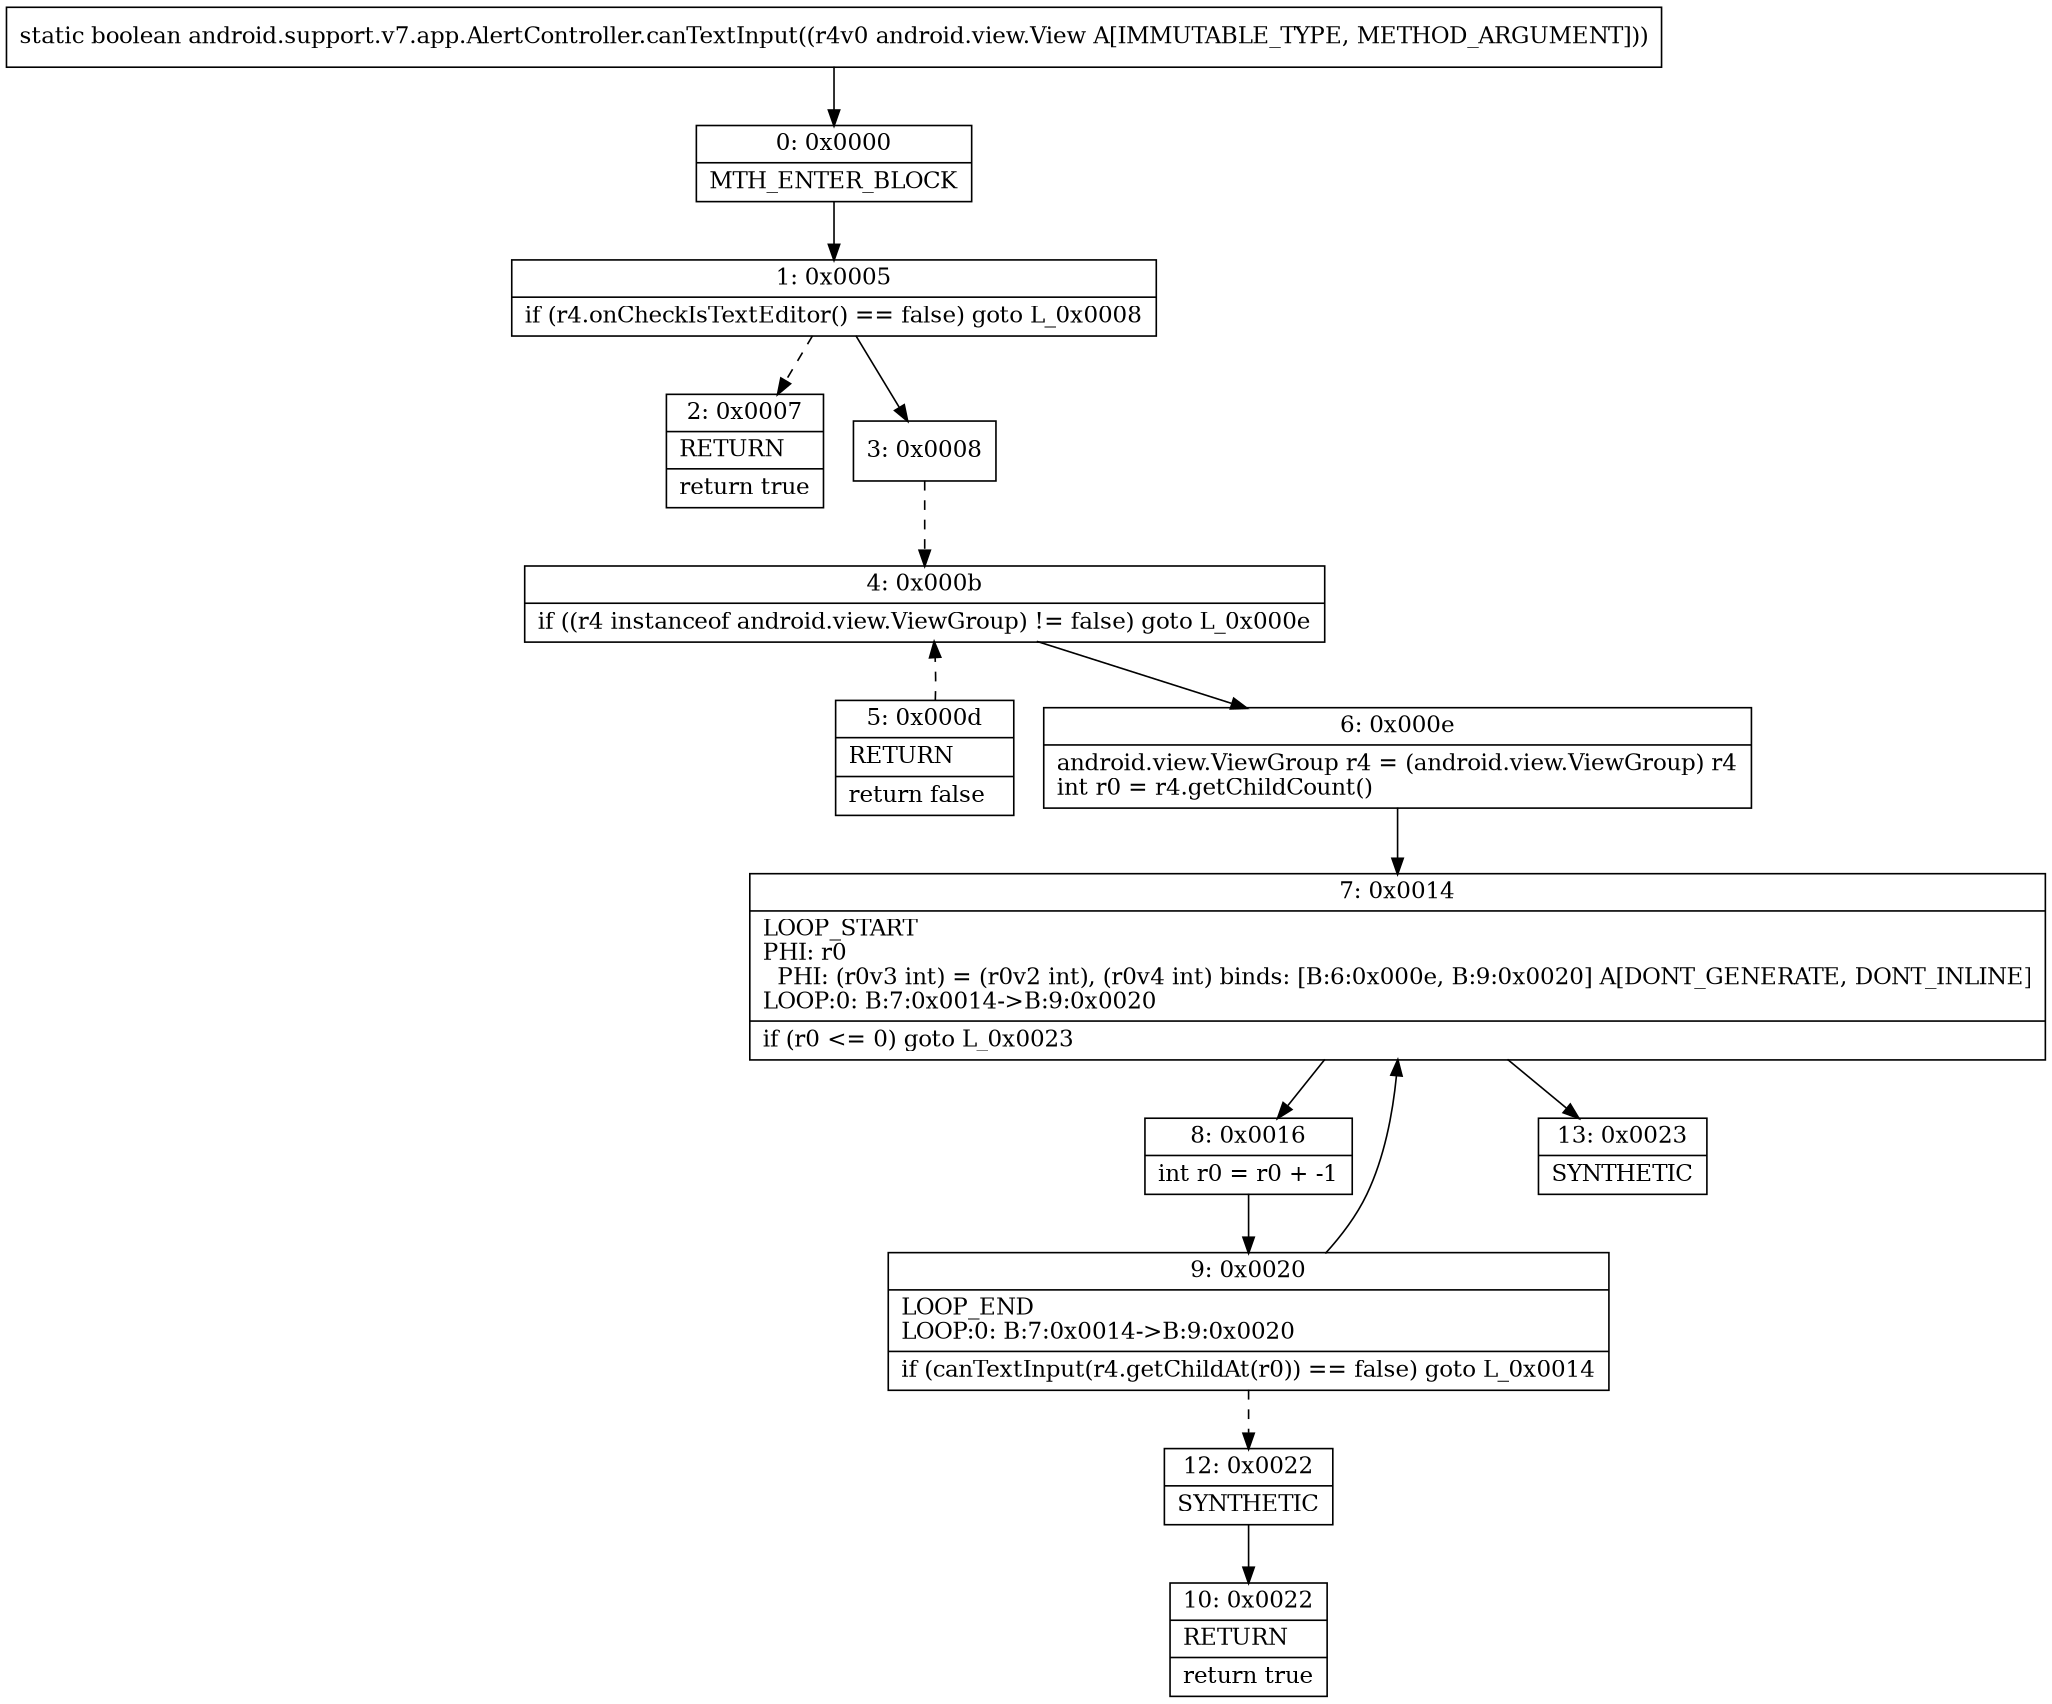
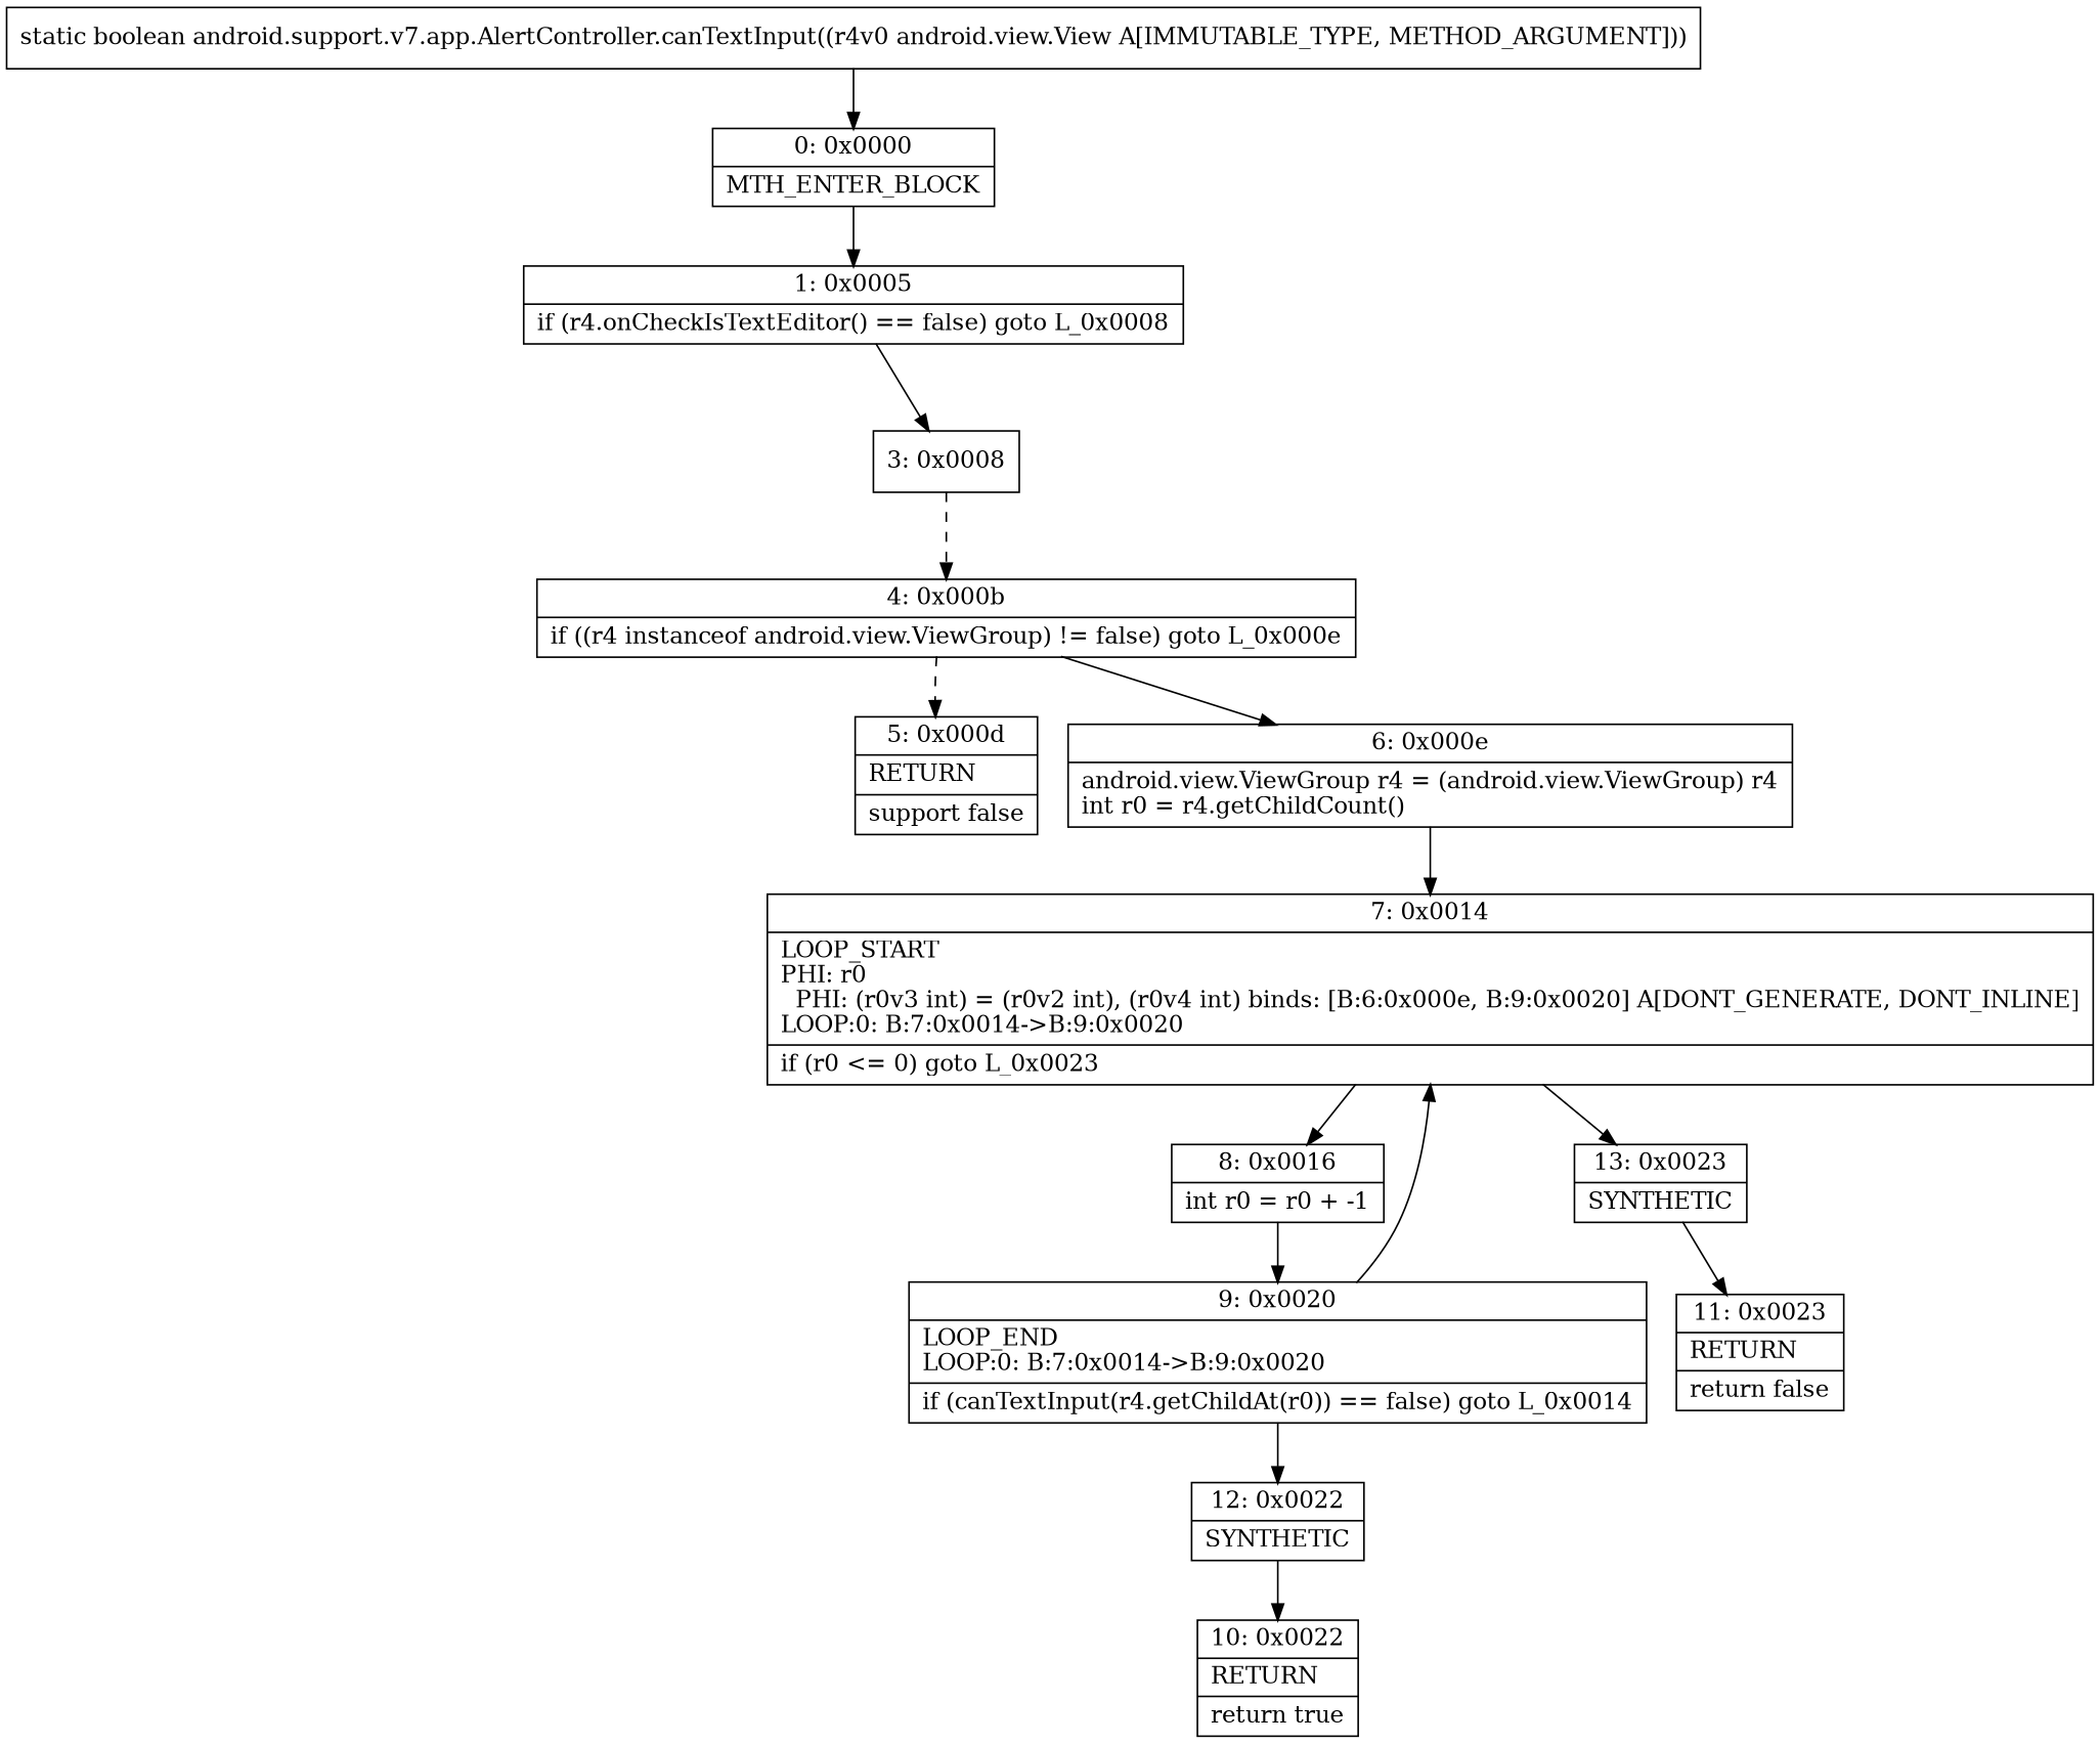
  digraph {
    node [shape=record]
    n1 [label="{0\:\ 0x0000|MTH_ENTER_BLOCK\l}"]
    n2 [label="{1\:\ 0x0005|if (r4.onCheckIsTextEditor() == false) goto L_0x0008\l}"]
-   n3 [label="{2\:\ 0x0007|RETURN\l|return true\l}"]
    n4 [label="{3\:\ 0x0008}"]
    n5 [label="{4\:\ 0x000b|if ((r4 instanceof android.view.ViewGroup) != false) goto L_0x000e\l}"]
-   n6 [label="{5\:\ 0x000d|RETURN\l|return false\l}"]
+   n6 [label="{5\:\ 0x000d|RETURN\l|support false\l}"]
    n7 [label="{6\:\ 0x000e|android.view.ViewGroup r4 = (android.view.ViewGroup) r4\lint r0 = r4.getChildCount()\l}"]
    n8 [label="{7\:\ 0x0014|LOOP_START\lPHI: r0 \l  PHI: (r0v3 int) = (r0v2 int), (r0v4 int) binds: [B:6:0x000e, B:9:0x0020] A[DONT_GENERATE, DONT_INLINE]\lLOOP:0: B:7:0x0014\-\>B:9:0x0020\l|if (r0 \<= 0) goto L_0x0023\l}"]
    n9 [label="{8\:\ 0x0016|int r0 = r0 + \-1\l}"]
    n10 [label="{13\:\ 0x0023|SYNTHETIC\l}"]
    n11 [label="{9\:\ 0x0020|LOOP_END\lLOOP:0: B:7:0x0014\-\>B:9:0x0020\l|if (canTextInput(r4.getChildAt(r0)) == false) goto L_0x0014\l}"]
+   n12 [label="{11\:\ 0x0023|RETURN\l|return false\l}"]
    n13 [label="{12\:\ 0x0022|SYNTHETIC\l}"]
    n14 [label="{10\:\ 0x0022|RETURN\l|return true\l}"]
    n15 [label="{static boolean android.support.v7.app.AlertController.canTextInput((r4v0 android.view.View A[IMMUTABLE_TYPE, METHOD_ARGUMENT])) }"]
    n1 -> n2
-   n2 -> n3 [style=dashed]
    n2 -> n4
    n4 -> n5 [style=dashed]
-   n6 -> n5 [style=dashed]
+   n5 -> n6 [style=dashed]
    n5 -> n7
    n7 -> n8
    n8 -> n9 [style=solid]
    n8 -> n10
    n9 -> n11
+   n10 -> n12
    n11 -> n8
-   n11 -> n13 [style=dashed]
+   n11 -> n13 [style=solid]
    n13 -> n14
    n15 -> n1
  }
